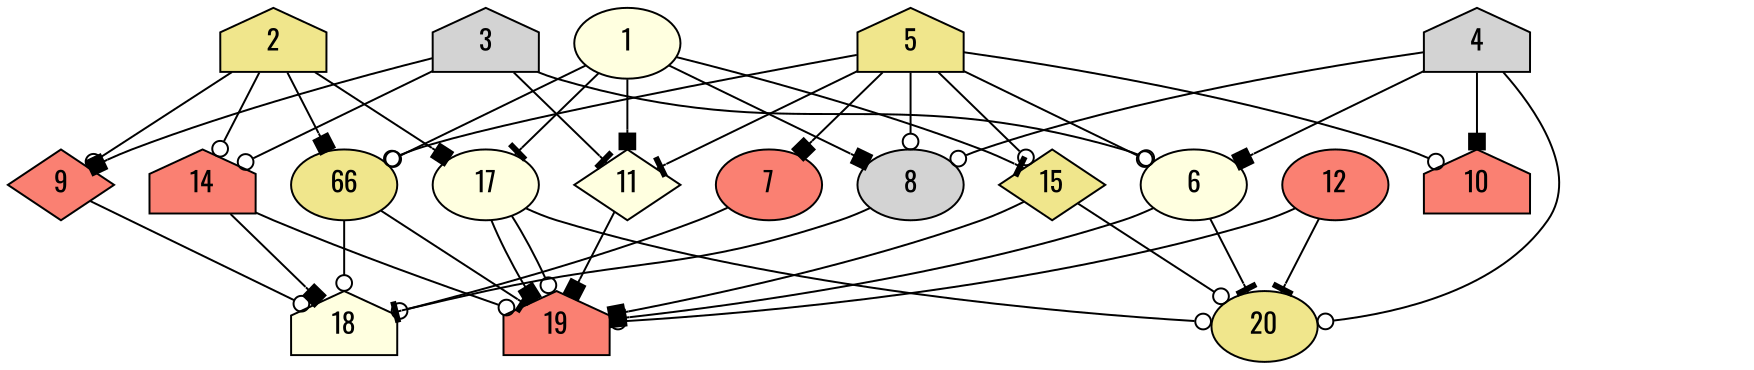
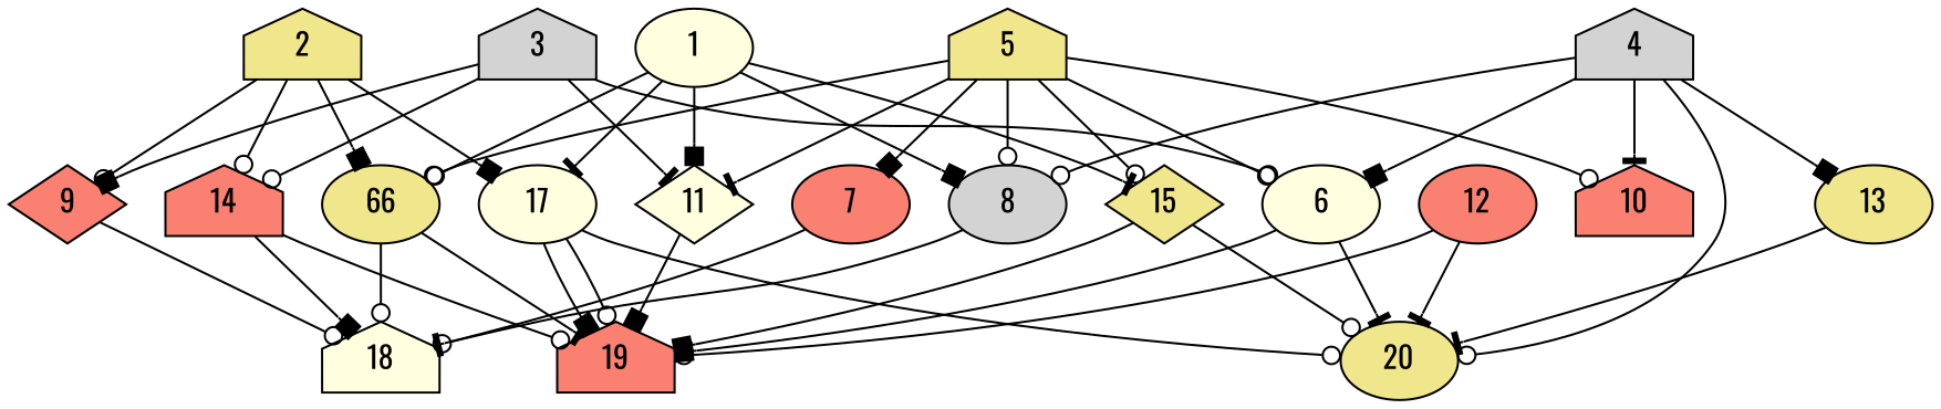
  digraph {
    fontname=Oswald
    node [alpha=0.19 fillcolor=khaki fontname=Oswald shape=ellipse style=filled]
    edge [arrowhead=odot fontname=Oswald]
    1 [alpha=0.17 expect_size=19145728 fillcolor=lightyellow]
    8 [alpha=0.18 expect_size=19757056 fillcolor=lightgrey]
    11 [expect_size=5633024 fillcolor=lightyellow shape=diamond]
    15 [expect_size=18704384 shape=diamond]
    n5 [alpha=0.09 expect_size=12178432 label=66]
    17 [alpha=0.10 expect_size=9969664 fillcolor=lightyellow]
    18 [alpha=0.14 expect_size=36429824 fillcolor=lightyellow shape=house]
    19 [alpha=0.07 expect_size=32360448 fillcolor=salmon shape=house]
    20 [alpha=0.01 expect_size=12368896]
    2 [alpha=0.05 expect_size=33144832 shape=house]
    9 [alpha=0.12 expect_size=27988992 fillcolor=salmon shape=diamond]
    14 [alpha=0.15 expect_size=39501824 fillcolor=salmon shape=house]
    3 [alpha=0.13 expect_size=46195712 fillcolor=lightgrey shape=house]
    6 [expect_size=8010752 fillcolor=lightyellow]
    4 [alpha=0.11 expect_size=23781376 fillcolor=lightgrey shape=house]
    10 [alpha=0.07 expect_size=22988800 fillcolor=salmon shape=house]
+   13 [alpha=0.07 expect_size=9740288]
    12 [alpha=0.04 expect_size=44779520 fillcolor=salmon]
    5 [alpha=0.17 expect_size=32755712 shape=house]
    7 [alpha=0.11 expect_size=9904128 fillcolor=salmon]
    1 -> 8 [arrowhead=box]
    1 -> 11 [arrowhead=box]
    1 -> 15 [arrowhead=tee]
    1 -> n5
    1 -> 17 [arrowhead=tee]
    8 -> 18
    11 -> 19 [arrowhead=box]
    15 -> 19 [arrowhead=box]
    15 -> 20
    n5 -> 18
    n5 -> 19 [arrowhead=tee]
    17 -> 19 [arrowhead=box]
    17 -> 19
    17 -> 20
    2 -> n5 [arrowhead=box]
    2 -> 17 [arrowhead=box]
    2 -> 9
    2 -> 14
    9 -> 18
    14 -> 18 [arrowhead=box]
    14 -> 19
    3 -> 11 [arrowhead=tee]
    3 -> 9 [arrowhead=box]
    3 -> 14
    3 -> 6
    6 -> 19 [arrowhead=box]
    6 -> 20 [arrowhead=tee]
    4 -> 8
    4 -> 20
    4 -> 6 [arrowhead=box]
-   4 -> 10 [arrowhead=box]
+   4 -> 10 [arrowhead=tee]
+   4 -> 13 [arrowhead=box]
+   13 -> 20 [arrowhead=tee]
    12 -> 19
    12 -> 20 [arrowhead=tee]
    5 -> 8
    5 -> 11 [arrowhead=tee]
    5 -> 15
    5 -> n5
    5 -> 6
    5 -> 10
    5 -> 7 [arrowhead=box]
    7 -> 18 [arrowhead=tee]
  }
